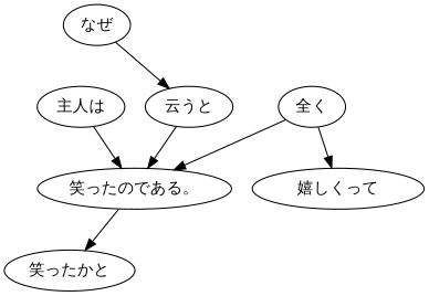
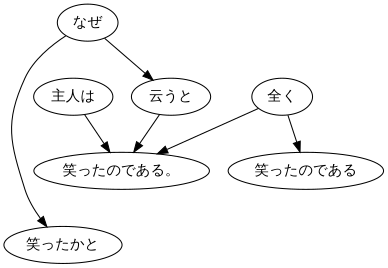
  digraph {
    n1 [label="主人は"]
    n2 [label="笑ったのである。"]
    n3 [label="なぜ"]
    n4 [label="笑ったかと"]
    n5 [label="云うと"]
    n6 [label="全く"]
-   n7 [label="嬉しくって"]
+   n7 [label="笑ったのである"]
    n1 -> n2
-   n2 -> n4
+   n3 -> n4
    n3 -> n5
    n5 -> n2
    n6 -> n2
    n6 -> n7
  }
